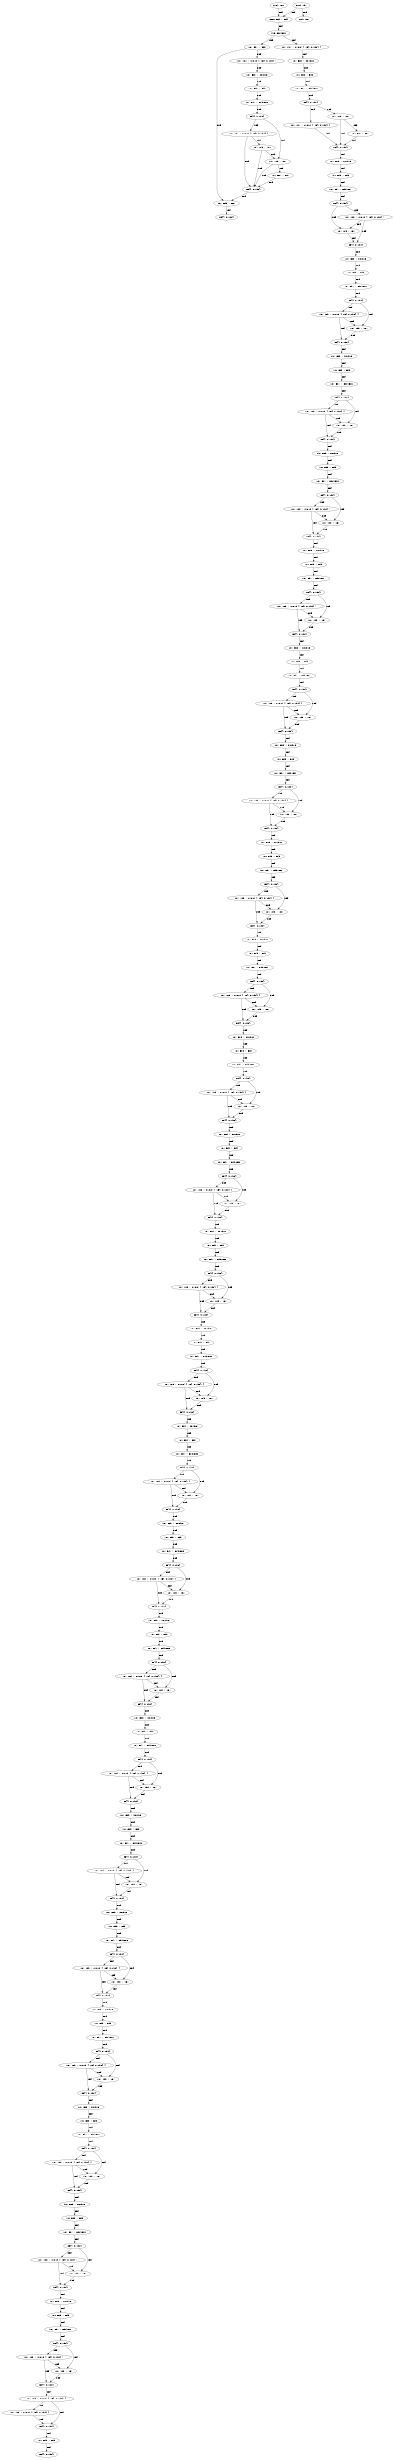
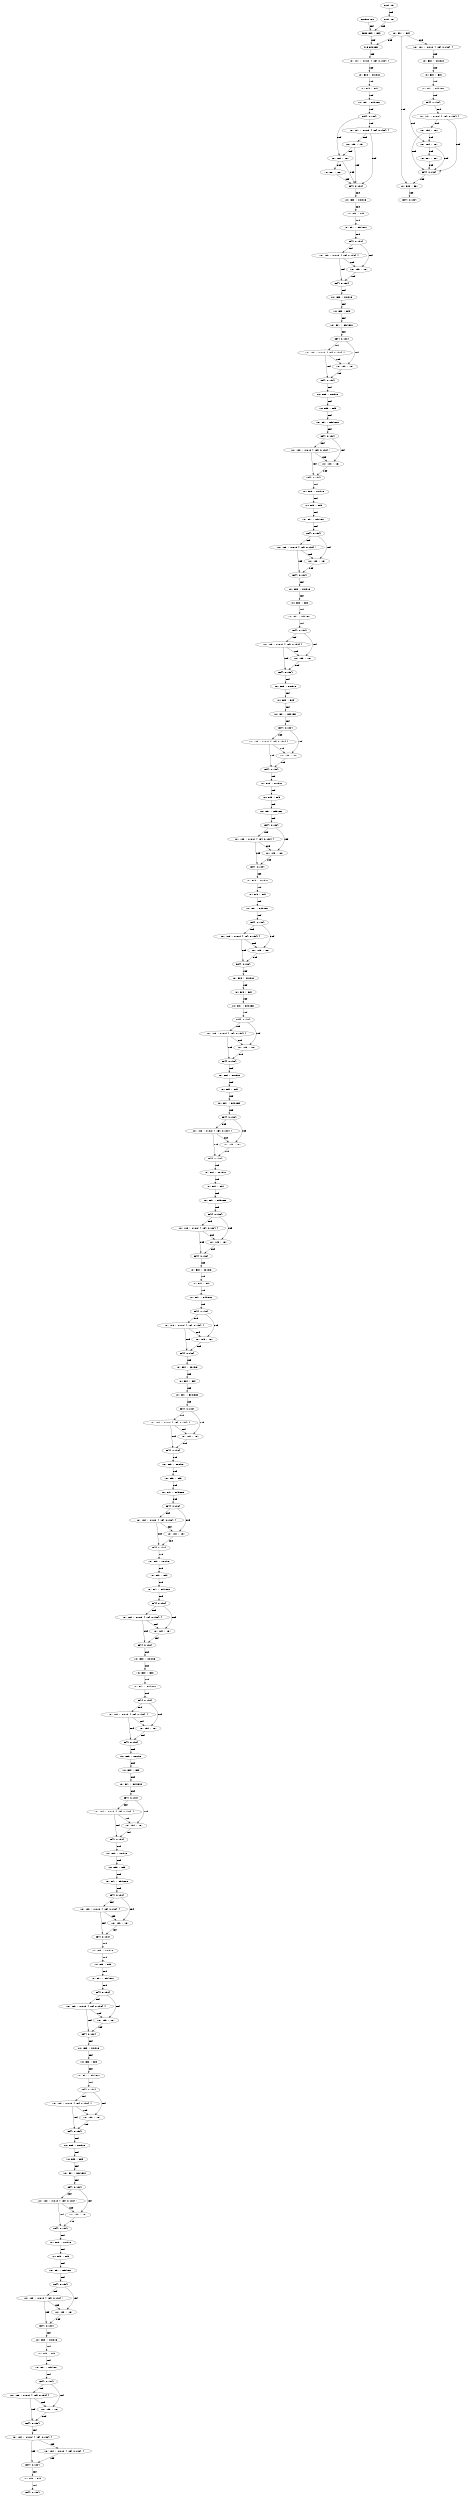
  digraph {
    fontname="DejaVu Sans Mono"
    node [fontname="DejaVu Sans Mono"]
    edge [fontname="DejaVu Sans Mono"]
-   n1 [label="push r14"]
+   n1 [label="string r14"]
    n2 [label="test edi , edi"]
    n3 [label="push rbx"]
    n4 [label="push rax"]
    n5 [label="jne address"]
    n6 [label="mov ebx , edi"]
    n7 [label="mov rbx , qword [ rel symbol ]"]
    n8 [label="mov r14 , qword [ rel symbol ]"]
    n9 [label="mov edi , eax"]
    n10 [label="mov esi , string"]
    n11 [label="mov esi , string"]
    n12 [label="call symbol"]
    n13 [label="xor edi , edi"]
    n14 [label="xor edi , edi"]
    n15 [label="mov edx , address"]
    n16 [label="call symbol"]
    n17 [label="mov rdx , qword [ rel symbol ]"]
    n18 [label="mov rsi , rax"]
    n19 [label="mov rdi , r14"]
    n20 [label="call symbol"]
    n21 [label="xor eax , eax"]
    n22 [label="mov edx , address"]
    n23 [label="call symbol"]
    n24 [label="mov rdx , qword [ rel symbol ]"]
    n25 [label="mov rsi , rax"]
+   n26 [label="mov rdi , rbx"]
    n27 [label="call symbol"]
    n28 [label="xor eax , eax"]
    n29 [label="mov esi , string"]
    n30 [label="xor edi , edi"]
    n31 [label="mov edx , address"]
    n32 [label="call symbol"]
    n33 [label="mov rsi , qword [ rel symbol ]"]
    n34 [label="mov rdi , rax"]
    n35 [label="call symbol"]
    n36 [label="mov esi , string"]
    n37 [label="xor edi , edi"]
    n38 [label="mov edx , address"]
    n39 [label="call symbol"]
    n40 [label="mov rsi , qword [ rel symbol ]"]
    n41 [label="mov rdi , rax"]
    n42 [label="call symbol"]
    n43 [label="mov esi , string"]
    n44 [label="xor edi , edi"]
    n45 [label="mov edx , address"]
    n46 [label="call symbol"]
    n47 [label="mov rsi , qword [ rel symbol ]"]
    n48 [label="mov rdi , rax"]
    n49 [label="call symbol"]
    n50 [label="mov esi , string"]
    n51 [label="xor edi , edi"]
    n52 [label="mov edx , address"]
    n53 [label="call symbol"]
    n54 [label="mov rsi , qword [ rel symbol ]"]
    n55 [label="mov rdi , rax"]
    n56 [label="call symbol"]
    n57 [label="mov esi , string"]
    n58 [label="xor edi , edi"]
    n59 [label="mov edx , address"]
    n60 [label="call symbol"]
    n61 [label="mov rsi , qword [ rel symbol ]"]
    n62 [label="mov rdi , rax"]
    n63 [label="call symbol"]
    n64 [label="mov esi , string"]
    n65 [label="xor edi , edi"]
    n66 [label="mov edx , address"]
    n67 [label="call symbol"]
    n68 [label="mov rsi , qword [ rel symbol ]"]
    n69 [label="mov rdi , rax"]
    n70 [label="call symbol"]
    n71 [label="mov esi , string"]
    n72 [label="xor edi , edi"]
    n73 [label="mov edx , address"]
    n74 [label="call symbol"]
    n75 [label="mov rsi , qword [ rel symbol ]"]
    n76 [label="mov rdi , rax"]
    n77 [label="call symbol"]
    n78 [label="mov esi , string"]
    n79 [label="xor edi , edi"]
    n80 [label="mov edx , address"]
    n81 [label="call symbol"]
    n82 [label="mov rsi , qword [ rel symbol ]"]
    n83 [label="mov rdi , rax"]
    n84 [label="call symbol"]
    n85 [label="mov esi , string"]
    n86 [label="xor edi , edi"]
    n87 [label="mov edx , address"]
    n88 [label="call symbol"]
    n89 [label="mov rsi , qword [ rel symbol ]"]
    n90 [label="mov rdi , rax"]
    n91 [label="call symbol"]
    n92 [label="mov esi , string"]
    n93 [label="xor edi , edi"]
    n94 [label="mov edx , address"]
    n95 [label="call symbol"]
    n96 [label="mov rsi , qword [ rel symbol ]"]
    n97 [label="mov rdi , rax"]
    n98 [label="call symbol"]
    n99 [label="mov esi , string"]
    n100 [label="xor edi , edi"]
    n101 [label="mov edx , address"]
    n102 [label="call symbol"]
    n103 [label="mov rsi , qword [ rel symbol ]"]
    n104 [label="mov rdi , rax"]
    n105 [label="call symbol"]
    n106 [label="mov esi , string"]
    n107 [label="xor edi , edi"]
    n108 [label="mov edx , address"]
    n109 [label="call symbol"]
    n110 [label="mov rsi , qword [ rel symbol ]"]
    n111 [label="mov rdi , rax"]
    n112 [label="call symbol"]
    n113 [label="mov esi , string"]
    n114 [label="xor edi , edi"]
    n115 [label="mov edx , address"]
    n116 [label="call symbol"]
    n117 [label="mov rsi , qword [ rel symbol ]"]
    n118 [label="mov rdi , rax"]
    n119 [label="call symbol"]
    n120 [label="mov esi , string"]
    n121 [label="xor edi , edi"]
    n122 [label="mov edx , address"]
    n123 [label="call symbol"]
    n124 [label="mov rsi , qword [ rel symbol ]"]
    n125 [label="mov rdi , rax"]
    n126 [label="call symbol"]
    n127 [label="mov esi , string"]
    n128 [label="xor edi , edi"]
    n129 [label="mov edx , address"]
    n130 [label="call symbol"]
    n131 [label="mov rsi , qword [ rel symbol ]"]
    n132 [label="mov rdi , rax"]
    n133 [label="call symbol"]
    n134 [label="mov esi , string"]
    n135 [label="xor edi , edi"]
    n136 [label="mov edx , address"]
    n137 [label="call symbol"]
    n138 [label="mov rsi , qword [ rel symbol ]"]
    n139 [label="mov rdi , rax"]
    n140 [label="call symbol"]
    n141 [label="mov esi , string"]
    n142 [label="xor edi , edi"]
    n143 [label="mov edx , address"]
    n144 [label="call symbol"]
    n145 [label="mov rsi , qword [ rel symbol ]"]
    n146 [label="mov rdi , rax"]
    n147 [label="call symbol"]
    n148 [label="mov esi , string"]
    n149 [label="xor edi , edi"]
    n150 [label="mov edx , address"]
    n151 [label="call symbol"]
    n152 [label="mov rsi , qword [ rel symbol ]"]
    n153 [label="mov rdi , rax"]
    n154 [label="call symbol"]
    n155 [label="mov esi , string"]
    n156 [label="xor edi , edi"]
    n157 [label="mov edx , address"]
    n158 [label="call symbol"]
    n159 [label="mov rsi , qword [ rel symbol ]"]
    n160 [label="mov rdi , rax"]
    n161 [label="call symbol"]
    n162 [label="mov esi , string"]
    n163 [label="xor edi , edi"]
    n164 [label="mov edx , address"]
    n165 [label="call symbol"]
    n166 [label="mov rsi , qword [ rel symbol ]"]
    n167 [label="mov rdi , rax"]
    n168 [label="call symbol"]
    n169 [label="mov esi , string"]
    n170 [label="xor edi , edi"]
    n171 [label="mov edx , address"]
    n172 [label="call symbol"]
    n173 [label="mov rsi , qword [ rel symbol ]"]
    n174 [label="mov rdi , rax"]
    n175 [label="call symbol"]
    n176 [label="mov esi , string"]
    n177 [label="xor edi , edi"]
    n178 [label="mov edx , address"]
    n179 [label="call symbol"]
    n180 [label="mov rsi , qword [ rel symbol ]"]
    n181 [label="mov rdi , rax"]
    n182 [label="call symbol"]
    n183 [label="mov esi , string"]
    n184 [label="xor edi , edi"]
    n185 [label="mov edx , address"]
    n186 [label="call symbol"]
    n187 [label="mov rsi , qword [ rel symbol ]"]
    n188 [label="mov rdi , rax"]
    n189 [label="call symbol"]
    n190 [label="mov rdi , qword [ rel symbol ]"]
    n191 [label="mov rsi , qword [ rel symbol ]"]
    n192 [label="call symbol"]
    n193 [label="xor edi , edi"]
    n194 [label="call symbol"]
    n1 -> n2 [label=CFG]
    n2 -> n5 [label=CFG]
    n3 -> n4 [label=CFG]
-   n3 -> n2 [label=CFG]
-   n5 -> n6 [label=CFG]
+   n4 -> n2 [label=CFG]
+   n6 -> n5 [label=CFG]
    n5 -> n7 [label=CFG]
    n6 -> n8 [label=CFG]
    n6 -> n9 [label=DFG]
    n7 -> n10 [label=CFG]
    n8 -> n11 [label=CFG]
    n9 -> n12 [label=DFG]
    n10 -> n13 [label=CFG]
    n11 -> n14 [label=CFG]
    n13 -> n22 [label=CFG]
    n14 -> n15 [label=CFG]
    n15 -> n16 [label=CFG]
    n16 -> n17 [label=CFG]
    n16 -> n18 [label=DFG]
    n17 -> n19 [label=CFG]
    n17 -> n20 [label=DFG]
    n18 -> n20 [label=DFG]
    n18 -> n21 [label=CFG]
    n19 -> n18 [label=CFG]
    n19 -> n20 [label=DFG]
    n20 -> n9 [label=CFG]
    n21 -> n20 [label=CFG]
    n22 -> n23 [label=CFG]
    n23 -> n24 [label=CFG]
    n23 -> n25 [label=DFG]
+   n24 -> n26 [label=CFG]
    n24 -> n27 [label=DFG]
    n25 -> n27 [label=DFG]
    n25 -> n28 [label=CFG]
+   n26 -> n25 [label=CFG]
+   n26 -> n27 [label=DFG]
    n27 -> n29 [label=CFG]
    n28 -> n27 [label=CFG]
    n29 -> n30 [label=CFG]
    n30 -> n31 [label=CFG]
    n31 -> n32 [label=CFG]
    n32 -> n33 [label=CFG]
    n32 -> n34 [label=DFG]
    n33 -> n34 [label=CFG]
    n33 -> n35 [label=DFG]
    n34 -> n35 [label=DFG]
    n35 -> n36 [label=CFG]
    n36 -> n37 [label=CFG]
    n37 -> n38 [label=CFG]
    n38 -> n39 [label=CFG]
    n39 -> n40 [label=CFG]
    n39 -> n41 [label=DFG]
    n40 -> n41 [label=CFG]
    n40 -> n42 [label=DFG]
    n41 -> n42 [label=DFG]
    n42 -> n43 [label=CFG]
    n43 -> n44 [label=CFG]
    n44 -> n45 [label=CFG]
    n45 -> n46 [label=CFG]
    n46 -> n47 [label=CFG]
    n46 -> n48 [label=DFG]
    n47 -> n48 [label=CFG]
    n47 -> n49 [label=DFG]
    n48 -> n49 [label=DFG]
    n49 -> n50 [label=CFG]
    n50 -> n51 [label=CFG]
    n51 -> n52 [label=CFG]
    n52 -> n53 [label=CFG]
    n53 -> n54 [label=CFG]
    n53 -> n55 [label=DFG]
    n54 -> n55 [label=CFG]
    n54 -> n56 [label=DFG]
    n55 -> n56 [label=DFG]
    n56 -> n57 [label=CFG]
    n57 -> n58 [label=CFG]
    n58 -> n59 [label=CFG]
    n59 -> n60 [label=CFG]
    n60 -> n61 [label=CFG]
    n60 -> n62 [label=DFG]
    n61 -> n62 [label=CFG]
    n61 -> n63 [label=DFG]
    n62 -> n63 [label=DFG]
    n63 -> n64 [label=CFG]
    n64 -> n65 [label=CFG]
    n65 -> n66 [label=CFG]
    n66 -> n67 [label=CFG]
    n67 -> n68 [label=CFG]
    n67 -> n69 [label=DFG]
    n68 -> n69 [label=CFG]
    n68 -> n70 [label=DFG]
    n69 -> n70 [label=DFG]
    n70 -> n71 [label=CFG]
    n71 -> n72 [label=CFG]
    n72 -> n73 [label=CFG]
    n73 -> n74 [label=CFG]
    n74 -> n75 [label=CFG]
    n74 -> n76 [label=DFG]
    n75 -> n76 [label=CFG]
    n75 -> n77 [label=DFG]
    n76 -> n77 [label=DFG]
    n77 -> n78 [label=CFG]
    n78 -> n79 [label=CFG]
    n79 -> n80 [label=CFG]
    n80 -> n81 [label=CFG]
    n81 -> n82 [label=CFG]
    n81 -> n83 [label=DFG]
    n82 -> n83 [label=CFG]
    n82 -> n84 [label=DFG]
    n83 -> n84 [label=DFG]
    n84 -> n85 [label=CFG]
    n85 -> n86 [label=CFG]
    n86 -> n87 [label=CFG]
    n87 -> n88 [label=CFG]
    n88 -> n89 [label=CFG]
    n88 -> n90 [label=DFG]
    n89 -> n90 [label=CFG]
    n89 -> n91 [label=DFG]
    n90 -> n91 [label=DFG]
    n91 -> n92 [label=CFG]
    n92 -> n93 [label=CFG]
    n93 -> n94 [label=CFG]
    n94 -> n95 [label=CFG]
    n95 -> n96 [label=CFG]
    n95 -> n97 [label=DFG]
    n96 -> n97 [label=CFG]
    n96 -> n98 [label=DFG]
    n97 -> n98 [label=DFG]
    n98 -> n99 [label=CFG]
    n99 -> n100 [label=CFG]
    n100 -> n101 [label=CFG]
    n101 -> n102 [label=CFG]
    n102 -> n103 [label=CFG]
    n102 -> n104 [label=DFG]
    n103 -> n104 [label=CFG]
    n103 -> n105 [label=DFG]
    n104 -> n105 [label=DFG]
    n105 -> n106 [label=CFG]
    n106 -> n107 [label=CFG]
    n107 -> n108 [label=CFG]
    n108 -> n109 [label=CFG]
    n109 -> n110 [label=CFG]
    n109 -> n111 [label=DFG]
    n110 -> n111 [label=CFG]
    n110 -> n112 [label=DFG]
    n111 -> n112 [label=DFG]
    n112 -> n113 [label=CFG]
    n113 -> n114 [label=CFG]
    n114 -> n115 [label=CFG]
    n115 -> n116 [label=CFG]
    n116 -> n117 [label=CFG]
    n116 -> n118 [label=DFG]
    n117 -> n118 [label=CFG]
    n117 -> n119 [label=DFG]
    n118 -> n119 [label=DFG]
    n119 -> n120 [label=CFG]
    n120 -> n121 [label=CFG]
    n121 -> n122 [label=CFG]
    n122 -> n123 [label=CFG]
    n123 -> n124 [label=CFG]
    n123 -> n125 [label=DFG]
    n124 -> n125 [label=CFG]
    n124 -> n126 [label=DFG]
    n125 -> n126 [label=DFG]
    n126 -> n127 [label=CFG]
    n127 -> n128 [label=CFG]
    n128 -> n129 [label=CFG]
    n129 -> n130 [label=CFG]
    n130 -> n131 [label=CFG]
    n130 -> n132 [label=DFG]
    n131 -> n132 [label=CFG]
    n131 -> n133 [label=DFG]
    n132 -> n133 [label=DFG]
    n133 -> n134 [label=CFG]
    n134 -> n135 [label=CFG]
    n135 -> n136 [label=CFG]
    n136 -> n137 [label=CFG]
    n137 -> n138 [label=CFG]
    n137 -> n139 [label=DFG]
    n138 -> n139 [label=CFG]
    n138 -> n140 [label=DFG]
    n139 -> n140 [label=DFG]
    n140 -> n141 [label=CFG]
    n141 -> n142 [label=CFG]
    n142 -> n143 [label=CFG]
    n143 -> n144 [label=CFG]
    n144 -> n145 [label=CFG]
    n144 -> n146 [label=DFG]
    n145 -> n146 [label=CFG]
    n145 -> n147 [label=DFG]
    n146 -> n147 [label=DFG]
    n147 -> n148 [label=CFG]
    n148 -> n149 [label=CFG]
    n149 -> n150 [label=CFG]
    n150 -> n151 [label=CFG]
    n151 -> n152 [label=CFG]
    n151 -> n153 [label=DFG]
    n152 -> n153 [label=CFG]
    n152 -> n154 [label=DFG]
    n153 -> n154 [label=DFG]
    n154 -> n155 [label=CFG]
    n155 -> n156 [label=CFG]
    n156 -> n157 [label=CFG]
    n157 -> n158 [label=CFG]
    n158 -> n159 [label=CFG]
    n158 -> n160 [label=DFG]
    n159 -> n160 [label=CFG]
    n159 -> n161 [label=DFG]
    n160 -> n161 [label=DFG]
    n161 -> n162 [label=CFG]
    n162 -> n163 [label=CFG]
    n163 -> n164 [label=CFG]
    n164 -> n165 [label=CFG]
    n165 -> n166 [label=CFG]
    n165 -> n167 [label=DFG]
    n166 -> n167 [label=CFG]
    n166 -> n168 [label=DFG]
    n167 -> n168 [label=DFG]
    n168 -> n169 [label=CFG]
    n169 -> n170 [label=CFG]
    n170 -> n171 [label=CFG]
    n171 -> n172 [label=CFG]
    n172 -> n173 [label=CFG]
    n172 -> n174 [label=DFG]
    n173 -> n174 [label=CFG]
    n173 -> n175 [label=DFG]
    n174 -> n175 [label=DFG]
    n175 -> n176 [label=CFG]
    n176 -> n177 [label=CFG]
    n177 -> n178 [label=CFG]
    n178 -> n179 [label=CFG]
    n179 -> n180 [label=CFG]
    n179 -> n181 [label=DFG]
    n180 -> n181 [label=CFG]
    n180 -> n182 [label=DFG]
    n181 -> n182 [label=DFG]
    n182 -> n183 [label=CFG]
    n183 -> n184 [label=CFG]
    n184 -> n185 [label=CFG]
    n185 -> n186 [label=CFG]
    n186 -> n187 [label=CFG]
    n186 -> n188 [label=DFG]
    n187 -> n188 [label=CFG]
    n187 -> n189 [label=DFG]
    n188 -> n189 [label=DFG]
    n189 -> n190 [label=CFG]
    n190 -> n191 [label=CFG]
    n190 -> n192 [label=DFG]
    n191 -> n192 [label=DFG]
    n192 -> n193 [label=CFG]
    n193 -> n194 [label=CFG]
  }
